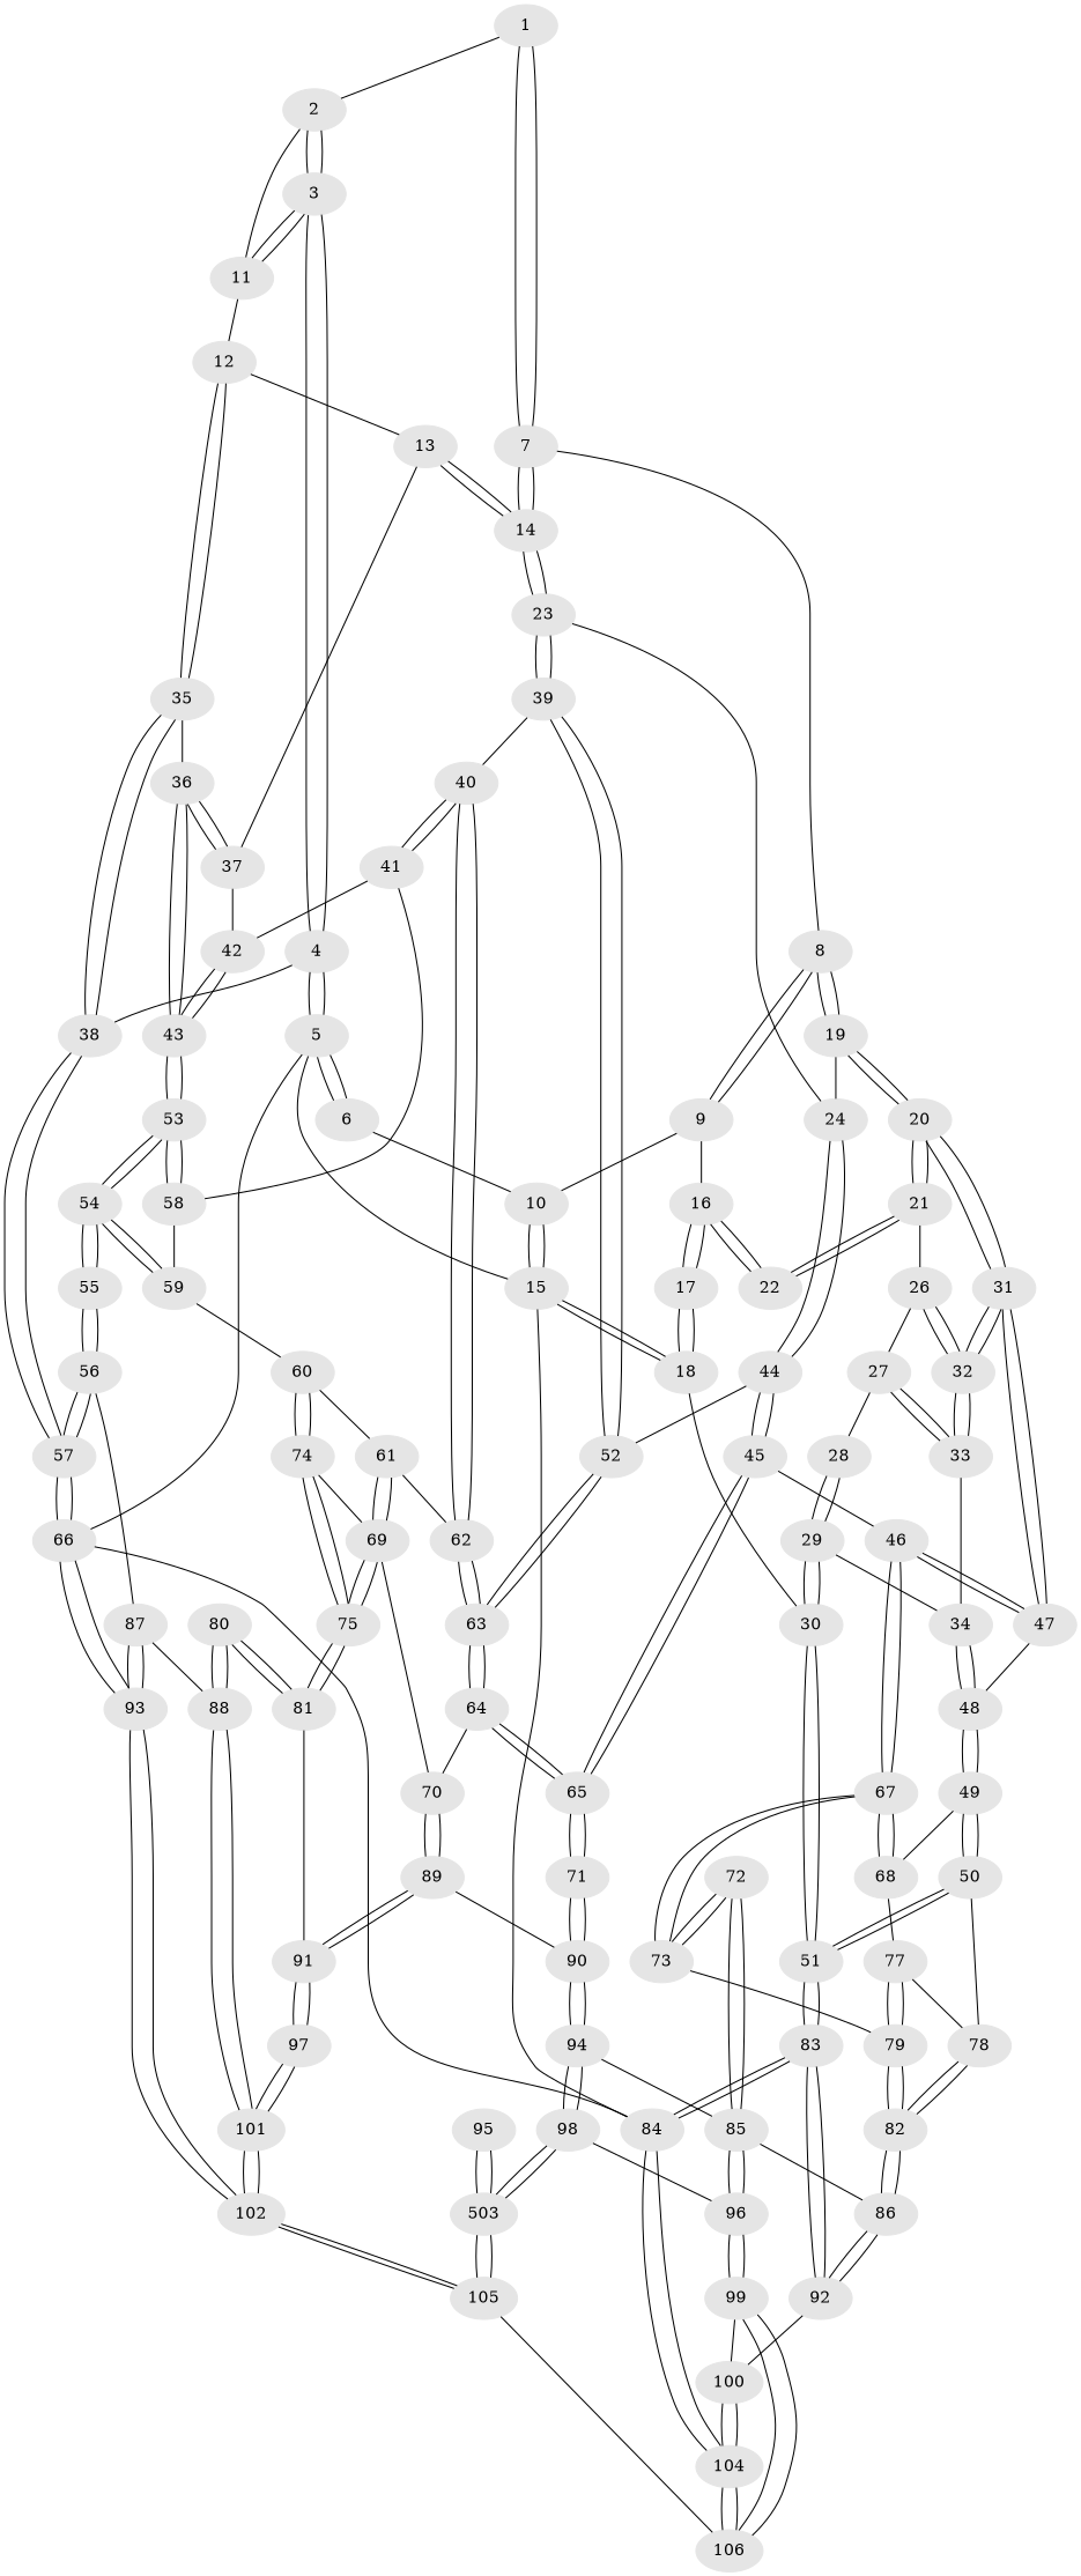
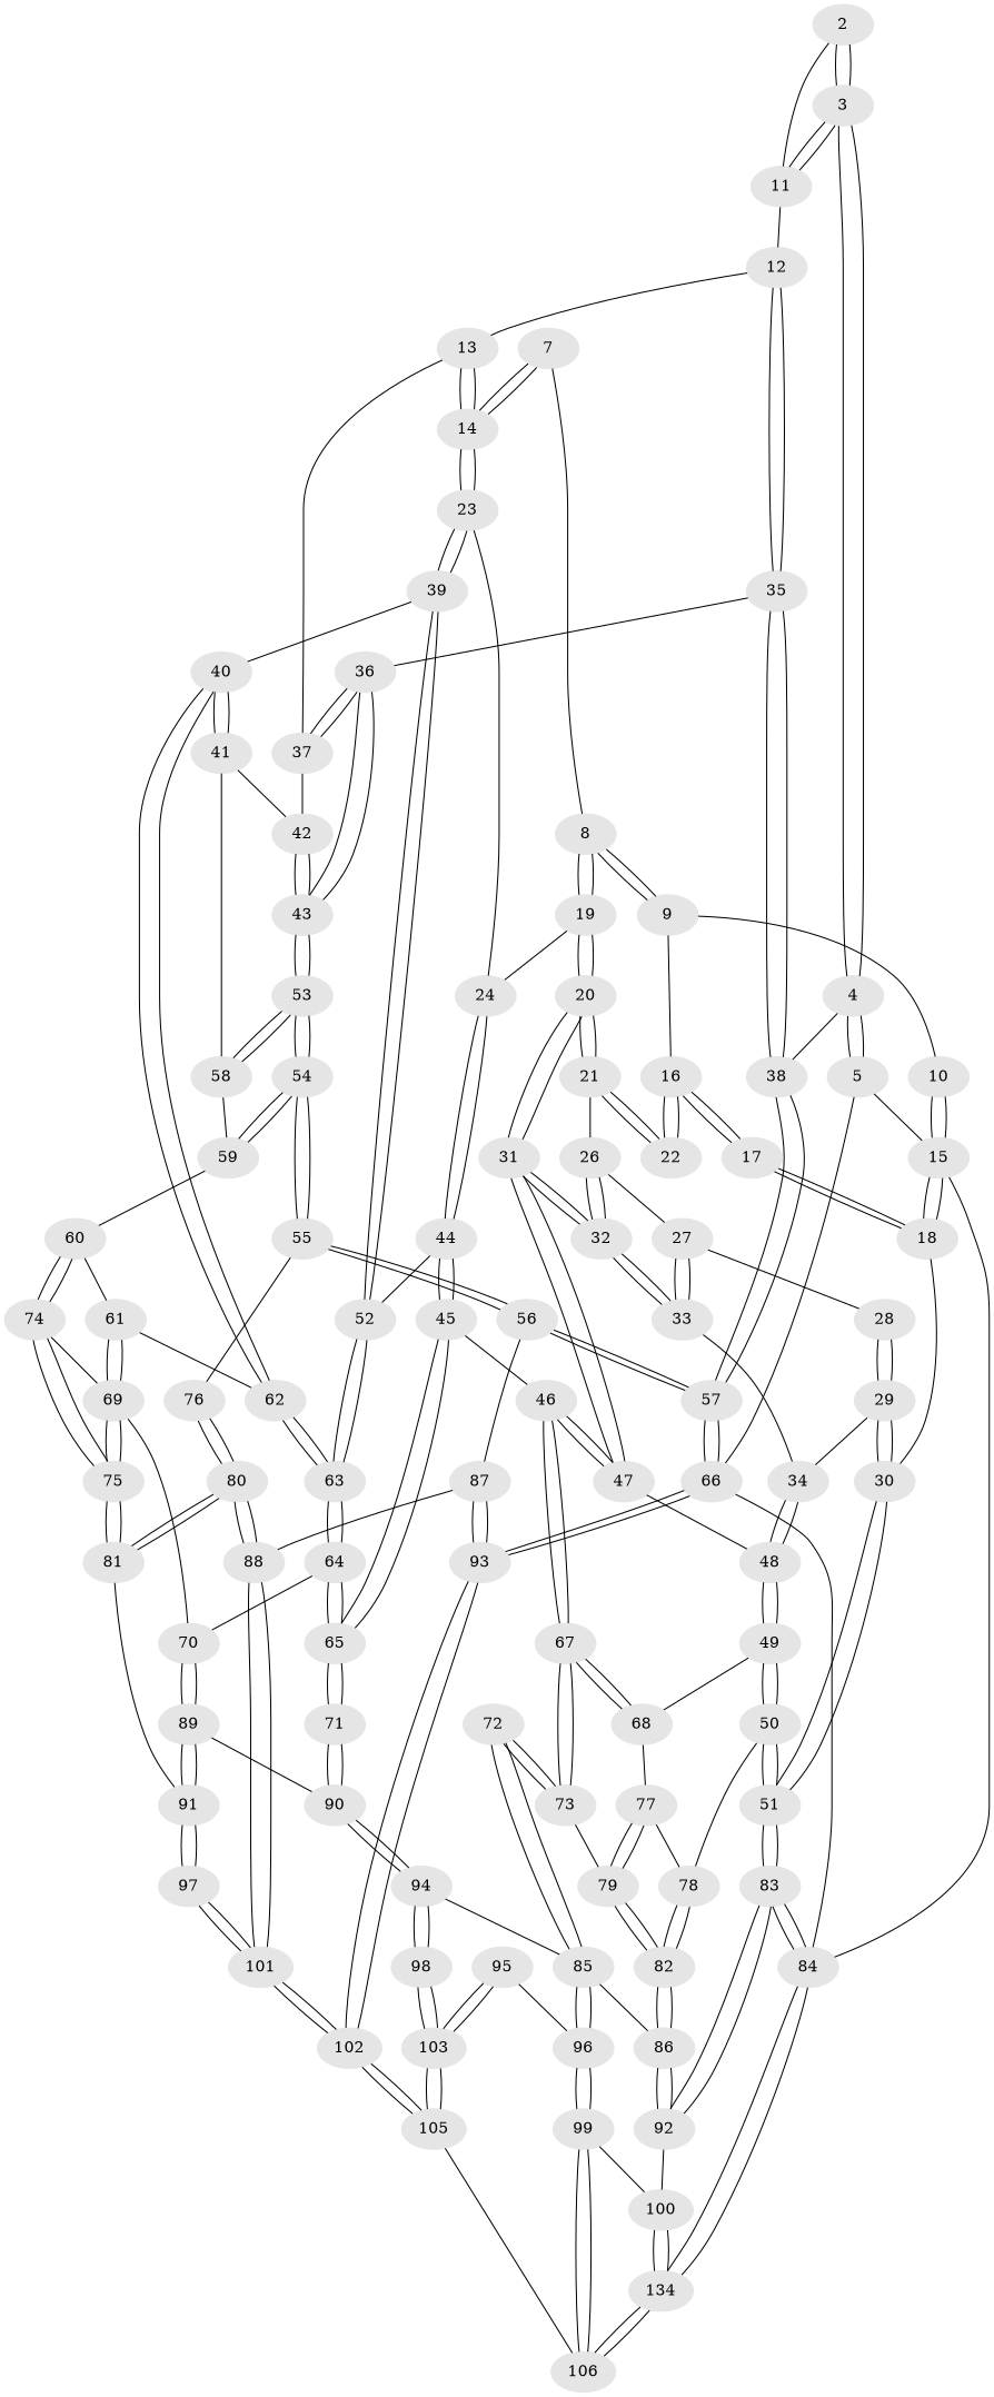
  graph {
    node [color=gray90 style=filled]
-   1
    2
    7
    3
    11
    8
    14
    4
    12
    5
    38
-   6
    15
    66
    57
    10
    18
    84
    93
    9
    19
    23
    16
    20
    24
    17
    22
    13
    35
    37
    36
    42
    39
    30
-   104
+   104 [label=134]
    51
    21
    31
    44
    26
    32
    47
    27
    40
    52
    45
    28
    29
    33
    34
    48
    83
    49
    43
    53
    41
    62
    63
    58
    59
    54
    46
    65
    67
    71
    68
    73
    50
    78
    77
    82
    92
    64
    55
    56
+   76
    60
    87
    80
    88
    61
    74
    69
    75
    70
    89
    90
    102
    79
    81
    91
    72
    85
    94
    86
    96
    101
    97
    100
    106
    99
    98
    105
    95
-   103 [label=503]
-   1 -- 2
-   1 -- 7
-   1 -- 7
+   103
    2 -- 3
    2 -- 3
    2 -- 11
    7 -- 8
    7 -- 14
    7 -- 14
    3 -- 11
    3 -- 11
    3 -- 4
    3 -- 4
    11 -- 12
    8 -- 9
    8 -- 9
    8 -- 19
    8 -- 19
    14 -- 23
    14 -- 23
    4 -- 5
    4 -- 5
    4 -- 38
    12 -- 13
    12 -- 35
    12 -- 35
-   5 -- 6
-   5 -- 6
    5 -- 15
    5 -- 66
    38 -- 57
    38 -- 57
-   6 -- 10
    15 -- 18
    15 -- 18
    15 -- 84
    66 -- 84
    66 -- 93
    66 -- 93
    57 -- 66
    57 -- 66
    10 -- 15
    10 -- 15
    18 -- 30
    84 -- 104
    84 -- 104
    93 -- 102
    93 -- 102
    9 -- 10
    9 -- 16
    19 -- 20
    19 -- 20
    19 -- 24
    23 -- 24
    23 -- 39
    23 -- 39
    16 -- 17
    16 -- 17
    16 -- 22
    16 -- 22
    20 -- 21
    20 -- 21
    20 -- 31
    20 -- 31
    24 -- 44
    24 -- 44
    17 -- 18
    17 -- 18
    13 -- 14
    13 -- 14
    13 -- 37
    35 -- 38
    35 -- 38
    35 -- 36
    37 -- 42
    36 -- 37
    36 -- 37
    36 -- 43
    36 -- 43
    42 -- 43
    42 -- 43
    39 -- 40
    39 -- 52
    39 -- 52
    30 -- 51
    30 -- 51
    104 -- 106
    104 -- 106
    51 -- 83
    51 -- 83
    21 -- 22
    21 -- 22
    21 -- 26
    31 -- 32
    31 -- 32
    31 -- 47
    31 -- 47
    44 -- 52
    44 -- 45
    44 -- 45
    26 -- 32
    26 -- 32
    26 -- 27
    32 -- 33
    32 -- 33
    47 -- 48
    27 -- 28
    27 -- 33
    27 -- 33
    40 -- 41
    40 -- 41
    40 -- 62
    40 -- 62
    52 -- 63
    52 -- 63
    45 -- 46
    45 -- 65
    45 -- 65
    28 -- 29
    28 -- 29
    29 -- 30
    29 -- 30
    29 -- 34
    33 -- 34
    34 -- 48
    34 -- 48
    48 -- 49
    48 -- 49
    83 -- 84
    83 -- 84
    83 -- 92
    83 -- 92
    49 -- 68
    49 -- 50
    49 -- 50
    43 -- 53
    43 -- 53
    53 -- 58
    53 -- 58
    53 -- 54
    53 -- 54
    41 -- 42
    41 -- 58
    62 -- 63
    62 -- 63
    63 -- 64
    63 -- 64
    58 -- 59
    59 -- 60
    54 -- 59
    54 -- 59
    54 -- 55
    54 -- 55
    46 -- 47
    46 -- 47
    46 -- 67
    46 -- 67
    65 -- 71
    65 -- 71
    67 -- 68
    67 -- 68
    67 -- 73
    67 -- 73
    71 -- 90
    71 -- 90
    68 -- 77
    73 -- 79
    50 -- 51
    50 -- 51
    50 -- 78
    78 -- 82
    78 -- 82
    77 -- 78
    77 -- 79
    77 -- 79
    82 -- 86
    82 -- 86
    92 -- 100
    64 -- 65
    64 -- 65
    64 -- 70
    55 -- 56
    55 -- 56
+   55 -- 76
    56 -- 57
    56 -- 57
    56 -- 87
+   76 -- 80
+   76 -- 80
    60 -- 61
    60 -- 74
    60 -- 74
    87 -- 93
    87 -- 93
    87 -- 88
    80 -- 88
    80 -- 88
    80 -- 81
    80 -- 81
    88 -- 101
    88 -- 101
    61 -- 62
    61 -- 69
    61 -- 69
    74 -- 69
    74 -- 75
    74 -- 75
    69 -- 75
    69 -- 75
    69 -- 70
    75 -- 81
    75 -- 81
    70 -- 89
    70 -- 89
    89 -- 90
    89 -- 91
    89 -- 91
    90 -- 94
    90 -- 94
    102 -- 105
    102 -- 105
    79 -- 82
    79 -- 82
    81 -- 91
    91 -- 97
    91 -- 97
    72 -- 73
    72 -- 73
    72 -- 85
    72 -- 85
    85 -- 86
    85 -- 96
    85 -- 96
    94 -- 85
    94 -- 98
    94 -- 98
    86 -- 92
    86 -- 92
    96 -- 99
    96 -- 99
    101 -- 102
    101 -- 102
    97 -- 101
    97 -- 101
    100 -- 104
    100 -- 104
    99 -- 100
    99 -- 106
    99 -- 106
    98 -- 103
    98 -- 103
    105 -- 106
-   98 -- 96
+   95 -- 96
    95 -- 103
    95 -- 103
    103 -- 105
    103 -- 105
  }
